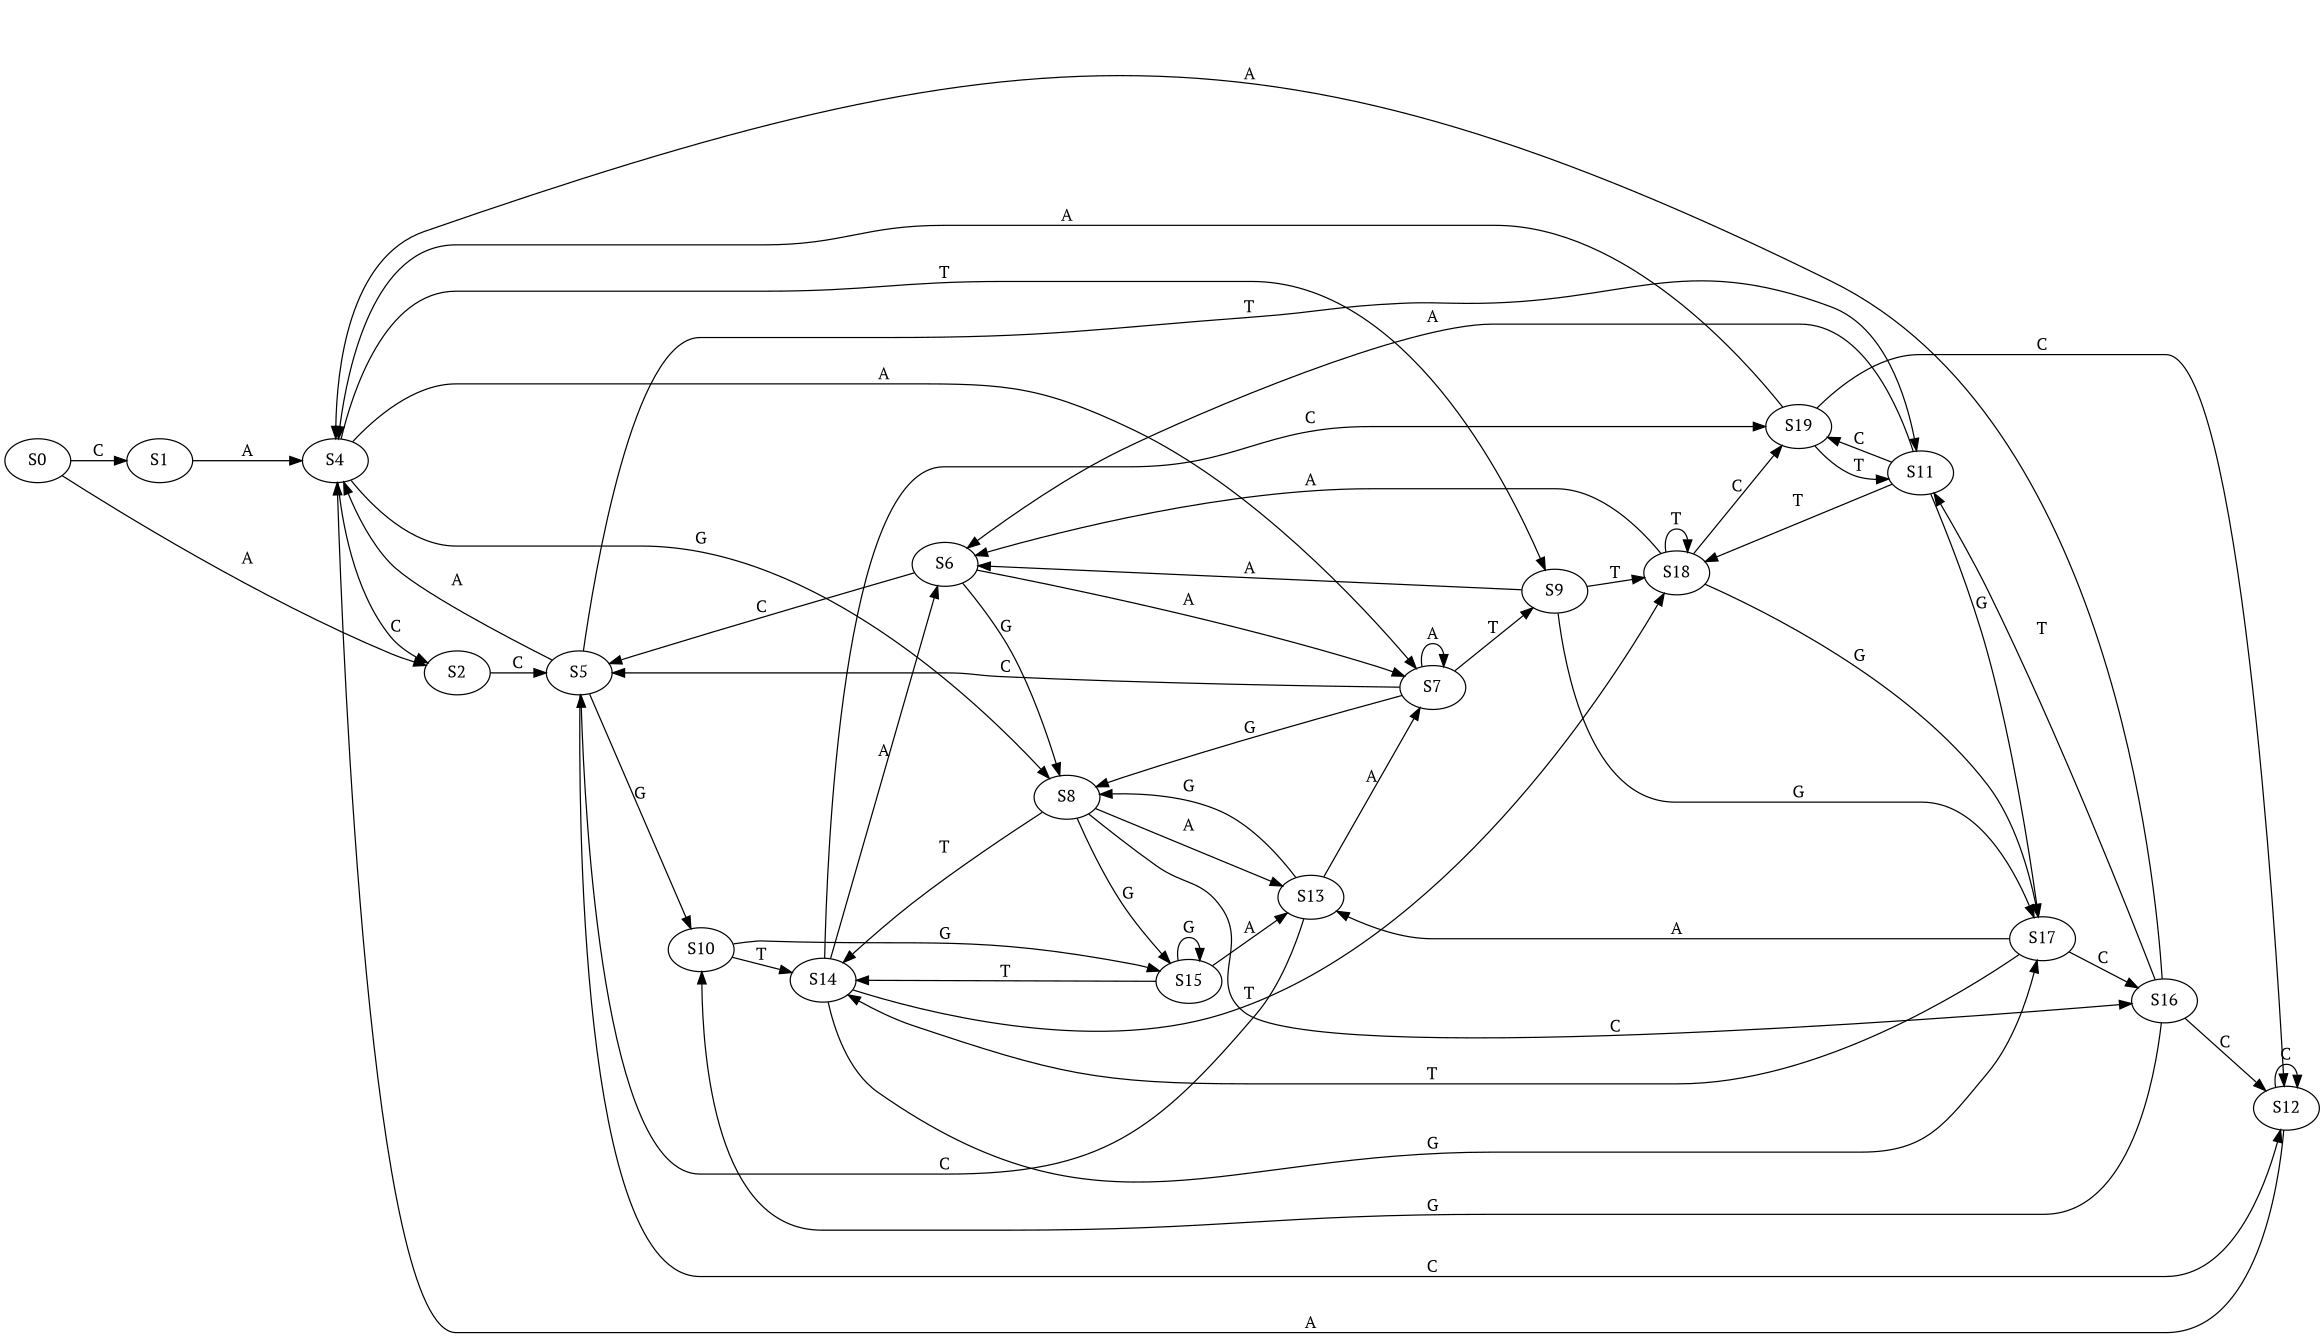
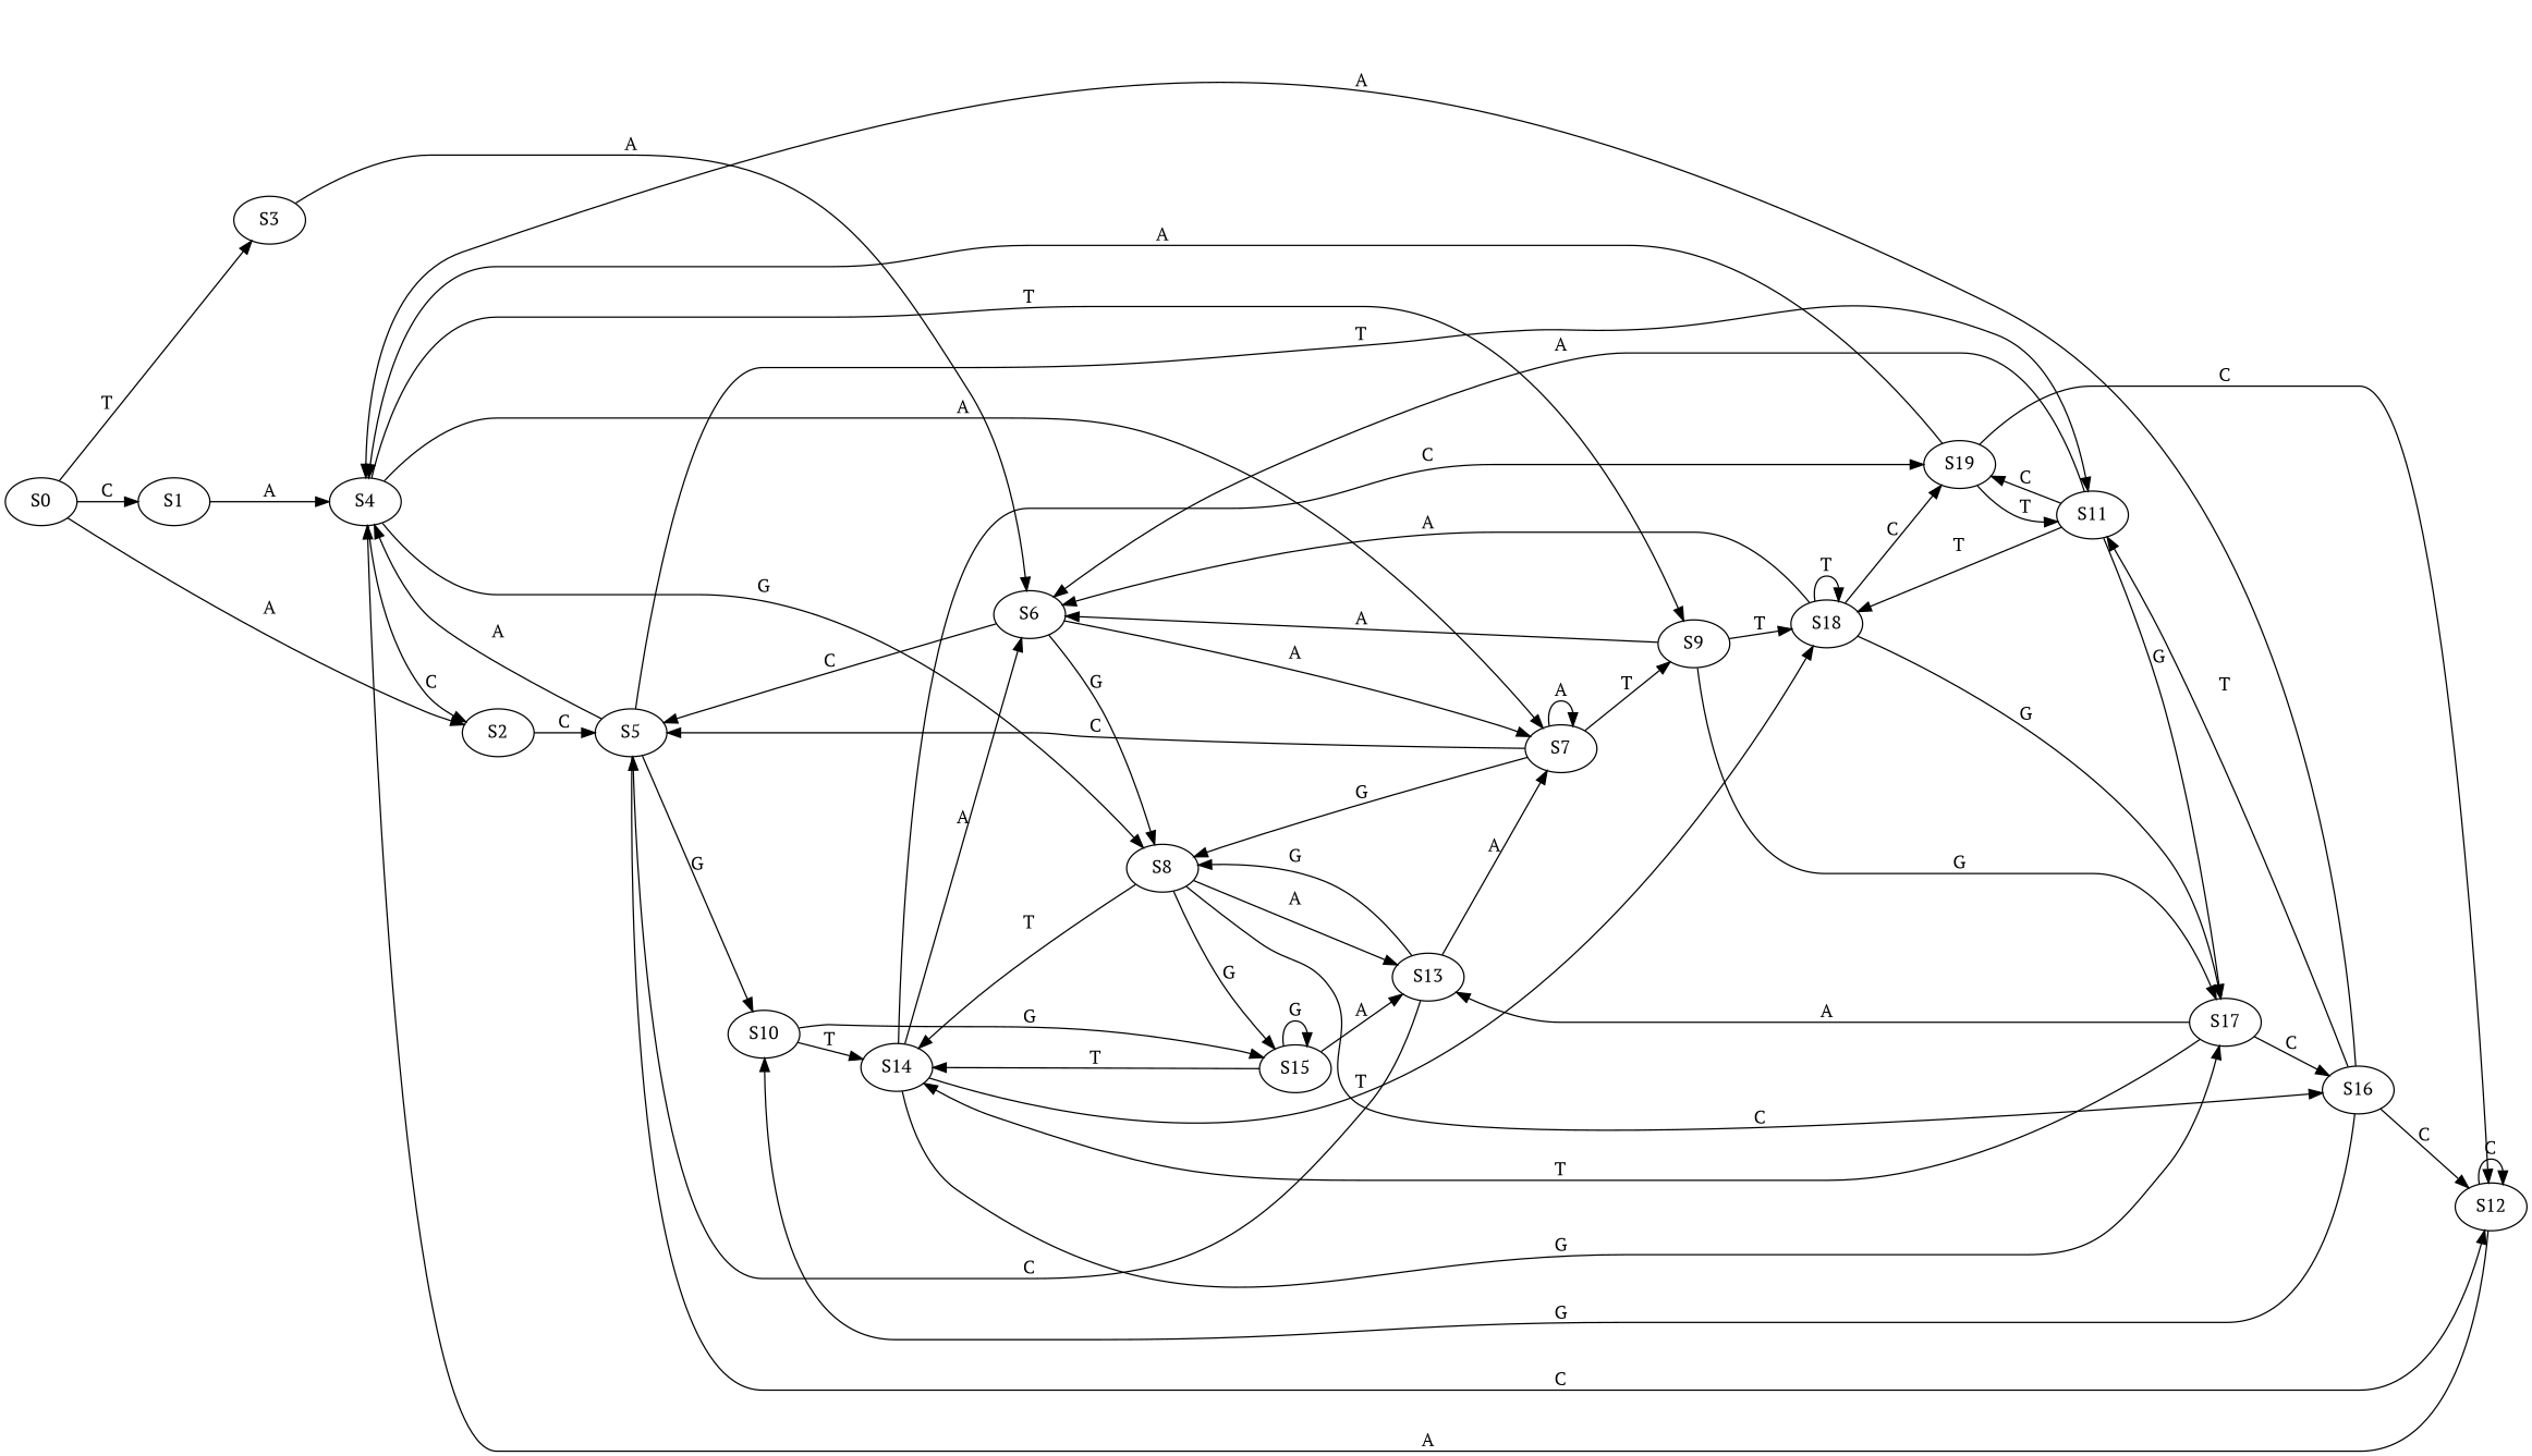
  strict digraph {
    fontname="PT Serif"
    rankdir=LR
    node [fontname="PT Serif"]
    edge [fontname="PT Serif"]
    S0
    S1
    S2
+   S3
    S4
    S5
    S6
    S7
    S8
    S9
    S10
    S11
    S12
    S13
    S14
    S15
    S16
    S17
    S18
    S19
    S0 -> S1 [label=C]
    S0 -> S2 [label=A]
+   S0 -> S3 [label=T]
    S1 -> S4 [label=A]
    S2 -> S5 [label=C]
+   S3 -> S6 [label=A]
    S4 -> S2 [label=C]
    S4 -> S7 [label=A]
    S4 -> S8 [label=G]
    S4 -> S9 [label=T]
    S5 -> S4 [label=A]
    S5 -> S10 [label=G]
    S5 -> S11 [label=T]
    S5 -> S12 [label=C]
    S6 -> S5 [label=C]
    S6 -> S7 [label=A]
    S6 -> S8 [label=G]
    S7 -> S5 [label=C]
    S7 -> S7 [label=A]
    S7 -> S8 [label=G]
    S7 -> S9 [label=T]
    S8 -> S13 [label=A]
    S8 -> S14 [label=T]
    S8 -> S15 [label=G]
    S8 -> S16 [label=C]
    S9 -> S6 [label=A]
    S9 -> S17 [label=G]
    S9 -> S18 [label=T]
    S10 -> S14 [label=T]
    S10 -> S15 [label=G]
    S11 -> S6 [label=A]
    S11 -> S17 [label=G]
    S11 -> S18 [label=T]
    S11 -> S19 [label=C]
    S12 -> S4 [label=A]
    S12 -> S12 [label=C]
    S13 -> S5 [label=C]
    S13 -> S7 [label=A]
    S13 -> S8 [label=G]
    S14 -> S6 [label=A]
    S14 -> S17 [label=G]
    S14 -> S18 [label=T]
    S14 -> S19 [label=C]
    S15 -> S13 [label=A]
    S15 -> S14 [label=T]
    S15 -> S15 [label=G]
    S16 -> S4 [label=A]
    S16 -> S10 [label=G]
    S16 -> S11 [label=T]
    S16 -> S12 [label=C]
    S17 -> S13 [label=A]
    S17 -> S14 [label=T]
    S17 -> S16 [label=C]
    S18 -> S6 [label=A]
    S18 -> S17 [label=G]
    S18 -> S18 [label=T]
    S18 -> S19 [label=C]
    S19 -> S4 [label=A]
    S19 -> S11 [label=T]
    S19 -> S12 [label=C]
  }
